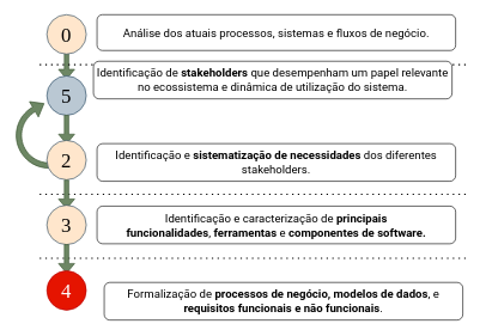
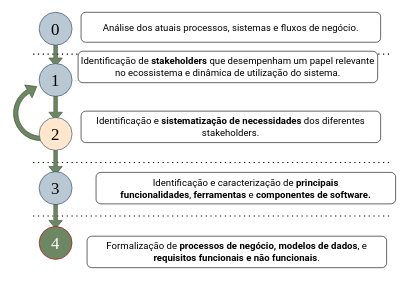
  <mxCell id="0" />
  <mxCell id="1" parent="0" />
  <mxCell id="2" value="" style="html=1;shadow=0;dashed=0;align=center;verticalAlign=middle;shape=mxgraph.arrows2.uTurnArrow;dy=3.65;arrowHead=24.79;dx2=16.1;fontSize=16;fillColor=#6d8764;strokeColor=#3A5431;rotation=-30;fontColor=#ffffff;" parent="1" vertex="1"><mxGeometry x="20" y="152.5" width="20" height="100" as="geometry" /></mxCell>
  <mxCell id="3" value="" style="shape=singleArrow;direction=south;whiteSpace=wrap;html=1;fontSize=16;align=center;fillColor=#6d8764;strokeColor=#3A5431;arrowWidth=0.267;arrowSize=0.342;fontColor=#ffffff;" parent="1" vertex="1"><mxGeometry x="76.25" y="70" width="22.5" height="40" as="geometry" /></mxCell>
- <mxCell id="4" value="0" style="ellipse;whiteSpace=wrap;html=1;aspect=fixed;fontSize=28;align=center;fillColor=#ffe6cc;strokeColor=#23445d;verticalAlign=middle;fontFamily=Cairo;fontSource=https%3A%2F%2Ffonts.googleapis.com%2Fcss%3Ffamily%3DCairo;" parent="1" vertex="1"><mxGeometry x="60" y="20" width="55" height="55" as="geometry" /></mxCell>
+ <mxCell id="4" value="0" style="ellipse;whiteSpace=wrap;html=1;aspect=fixed;fontSize=28;align=center;fillColor=#bac8d3;strokeColor=#23445d;verticalAlign=middle;fontFamily=Cairo;fontSource=https%3A%2F%2Ffonts.googleapis.com%2Fcss%3Ffamily%3DCairo;" parent="1" vertex="1"><mxGeometry x="60" y="20" width="55" height="55" as="geometry" /></mxCell>
  <mxCell id="5" value="" style="endArrow=none;dashed=1;html=1;dashPattern=1 3;strokeWidth=2;fontSize=17;" parent="1" edge="1"><mxGeometry width="50" height="50" relative="1" as="geometry"><mxPoint x="50" y="89.9" as="sourcePoint" /><mxPoint x="650" y="89.9" as="targetPoint" /></mxGeometry></mxCell>
  <mxCell id="6" value="" style="endArrow=none;dashed=1;html=1;dashPattern=1 3;strokeWidth=2;fontSize=17;" parent="1" edge="1"><mxGeometry width="50" height="50" relative="1" as="geometry"><mxPoint x="50" y="360" as="sourcePoint" /><mxPoint x="650" y="360" as="targetPoint" /></mxGeometry></mxCell>
  <mxCell id="7" value="Análise dos atuais processos, sistemas e fluxos de negócio." style="rounded=1;whiteSpace=wrap;html=1;fontSize=16;align=center;fontFamily=Roboto;fontSource=https%3A%2F%2Ffonts.googleapis.com%2Fcss%3Ffamily%3DRoboto;" parent="1" vertex="1"><mxGeometry x="130" y="20" width="500" height="50" as="geometry" /></mxCell>
  <mxCell id="8" value="Identificação de &lt;b&gt;stakeholders&lt;/b&gt; que desempenham um papel relevante no ecossistema e dinâmica de utilização do sistema." style="rounded=1;whiteSpace=wrap;html=1;fontSize=16;align=center;fontFamily=Roboto;fontSource=https%3A%2F%2Ffonts.googleapis.com%2Fcss%3Ffamily%3DRoboto;" parent="1" vertex="1"><mxGeometry x="125" y="85" width="500" height="52.5" as="geometry" /></mxCell>
- <mxCell id="9" value="Identificação e &lt;b&gt;sistematização de necessidades&lt;/b&gt; dos diferentes stakeholders." style="rounded=1;whiteSpace=wrap;html=1;fontSize=16;align=center;fontFamily=Roboto;fontSource=https%3A%2F%2Ffonts.googleapis.com%2Fcss%3Ffamily%3DRoboto;" parent="1" vertex="1"><mxGeometry x="130" y="200" width="500" height="52.5" as="geometry" /></mxCell>
- <mxCell id="10" value="Identificação e caracterização de&amp;nbsp;&lt;b&gt;principais funcionalidades&lt;/b&gt;,&amp;nbsp;&lt;b&gt;ferramentas&lt;/b&gt;&amp;nbsp;e&amp;nbsp;&lt;b&gt;componentes de software.&lt;/b&gt;" style="rounded=1;whiteSpace=wrap;html=1;fontSize=16;align=center;fontFamily=Roboto;fontSource=https%3A%2F%2Ffonts.googleapis.com%2Fcss%3Ffamily%3DRoboto;" parent="1" vertex="1"><mxGeometry x="130" y="287.25" width="500" height="52.5" as="geometry" /></mxCell>
+ <mxCell id="9" value="Identificação e &lt;b&gt;sistematização de necessidades&lt;/b&gt; dos diferentes stakeholders." style="rounded=1;whiteSpace=wrap;html=1;fontSize=16;align=center;fontFamily=Roboto;fontSource=https%3A%2F%2Ffonts.googleapis.com%2Fcss%3Ffamily%3DRoboto;" parent="1" vertex="1"><mxGeometry x="130" y="185" width="500" height="52.5" as="geometry" /></mxCell>
+ <mxCell id="10" value="Identificação e caracterização de&amp;nbsp;&lt;b&gt;principais funcionalidades&lt;/b&gt;,&amp;nbsp;&lt;b&gt;ferramentas&lt;/b&gt;&amp;nbsp;e&amp;nbsp;&lt;b&gt;componentes de software.&lt;/b&gt;" style="rounded=1;whiteSpace=wrap;html=1;fontSize=16;align=center;fontFamily=Roboto;fontSource=https%3A%2F%2Ffonts.googleapis.com%2Fcss%3Ffamily%3DRoboto;" parent="1" vertex="1"><mxGeometry x="155" y="287.25" width="500" height="52.5" as="geometry" /></mxCell>
  <mxCell id="11" value="Formalização de&amp;nbsp;&lt;b&gt;processos de negócio,&amp;nbsp;&lt;/b&gt;&lt;b&gt;modelos de dados&lt;/b&gt;,&amp;nbsp;e &lt;b&gt;requisitos funcionais e não funcionais&lt;/b&gt;." style="rounded=1;whiteSpace=wrap;html=1;fontSize=16;align=center;fontFamily=Roboto;fontSource=https%3A%2F%2Ffonts.googleapis.com%2Fcss%3Ffamily%3DRoboto;" parent="1" vertex="1"><mxGeometry x="140" y="393.75" width="500" height="52.5" as="geometry" /></mxCell>
  <mxCell id="12" value="" style="endArrow=none;dashed=1;html=1;dashPattern=1 3;strokeWidth=2;fontSize=17;" parent="1" edge="1"><mxGeometry width="50" height="50" relative="1" as="geometry"><mxPoint x="50" y="270.76" as="sourcePoint" /><mxPoint x="650" y="270.76" as="targetPoint" /></mxGeometry></mxCell>
- <mxCell id="13" value="5" style="ellipse;whiteSpace=wrap;html=1;aspect=fixed;fontSize=28;align=center;fillColor=#bac8d3;strokeColor=#23445d;verticalAlign=middle;fontFamily=Cairo;fontSource=https%3A%2F%2Ffonts.googleapis.com%2Fcss%3Ffamily%3DCairo;" parent="1" vertex="1"><mxGeometry x="60" y="105.5" width="55" height="55" as="geometry" /></mxCell>
+ <mxCell id="13" value="1" style="ellipse;whiteSpace=wrap;html=1;aspect=fixed;fontSize=28;align=center;fillColor=#bac8d3;strokeColor=#23445d;verticalAlign=middle;fontFamily=Cairo;fontSource=https%3A%2F%2Ffonts.googleapis.com%2Fcss%3Ffamily%3DCairo;" parent="1" vertex="1"><mxGeometry x="60" y="105.5" width="55" height="55" as="geometry" /></mxCell>
  <mxCell id="14" value="" style="shape=singleArrow;direction=south;whiteSpace=wrap;html=1;fontSize=16;align=center;fillColor=#6d8764;strokeColor=#3A5431;arrowWidth=0.267;arrowSize=0.342;fontColor=#ffffff;" parent="1" vertex="1"><mxGeometry x="76.25" y="160.5" width="22.5" height="40" as="geometry" /></mxCell>
  <mxCell id="15" value="2" style="ellipse;whiteSpace=wrap;html=1;aspect=fixed;fontSize=28;align=center;fillColor=#ffe6cc;strokeColor=#23445d;verticalAlign=middle;fontFamily=Cairo;fontSource=https%3A%2F%2Ffonts.googleapis.com%2Fcss%3Ffamily%3DCairo;" parent="1" vertex="1"><mxGeometry x="60" y="195.5" width="55" height="55" as="geometry" /></mxCell>
  <mxCell id="16" value="" style="shape=singleArrow;direction=south;whiteSpace=wrap;html=1;fontSize=16;align=center;fillColor=#6d8764;strokeColor=#3A5431;arrowWidth=0.267;arrowSize=0.342;fontColor=#ffffff;" parent="1" vertex="1"><mxGeometry x="76.25" y="251" width="22.5" height="40" as="geometry" /></mxCell>
- <mxCell id="17" value="3" style="ellipse;whiteSpace=wrap;html=1;aspect=fixed;fontSize=28;align=center;fillColor=#ffe6cc;strokeColor=#23445d;verticalAlign=middle;fontFamily=Cairo;fontSource=https%3A%2F%2Ffonts.googleapis.com%2Fcss%3Ffamily%3DCairo;" parent="1" vertex="1"><mxGeometry x="60" y="286" width="55" height="55" as="geometry" /></mxCell>
+ <mxCell id="17" value="3" style="ellipse;whiteSpace=wrap;html=1;aspect=fixed;fontSize=28;align=center;fillColor=#bac8d3;strokeColor=#23445d;verticalAlign=middle;fontFamily=Cairo;fontSource=https%3A%2F%2Ffonts.googleapis.com%2Fcss%3Ffamily%3DCairo;" parent="1" vertex="1"><mxGeometry x="60" y="286" width="55" height="55" as="geometry" /></mxCell>
  <mxCell id="18" value="" style="shape=singleArrow;direction=south;whiteSpace=wrap;html=1;fontSize=16;align=center;fillColor=#6d8764;strokeColor=#3A5431;arrowWidth=0.267;arrowSize=0.342;fontColor=#ffffff;" parent="1" vertex="1"><mxGeometry x="76.25" y="341" width="22.5" height="40" as="geometry" /></mxCell>
- <mxCell id="19" value="4" style="ellipse;whiteSpace=wrap;html=1;aspect=fixed;fontSize=28;align=center;fillColor=#e51400;strokeColor=#B20000;verticalAlign=middle;fontFamily=Cairo;fontSource=https%3A%2F%2Ffonts.googleapis.com%2Fcss%3Ffamily%3DCairo;fontColor=#ffffff;" parent="1" vertex="1"><mxGeometry x="60" y="377.5" width="55" height="55" as="geometry" /></mxCell>
+ <mxCell id="19" value="4" style="ellipse;whiteSpace=wrap;html=1;aspect=fixed;fontSize=28;align=center;fillColor=#6d8764;strokeColor=#B20000;verticalAlign=middle;fontFamily=Cairo;fontSource=https%3A%2F%2Ffonts.googleapis.com%2Fcss%3Ffamily%3DCairo;fontColor=#ffffff;" parent="1" vertex="1"><mxGeometry x="60" y="377.5" width="55" height="55" as="geometry" /></mxCell>
